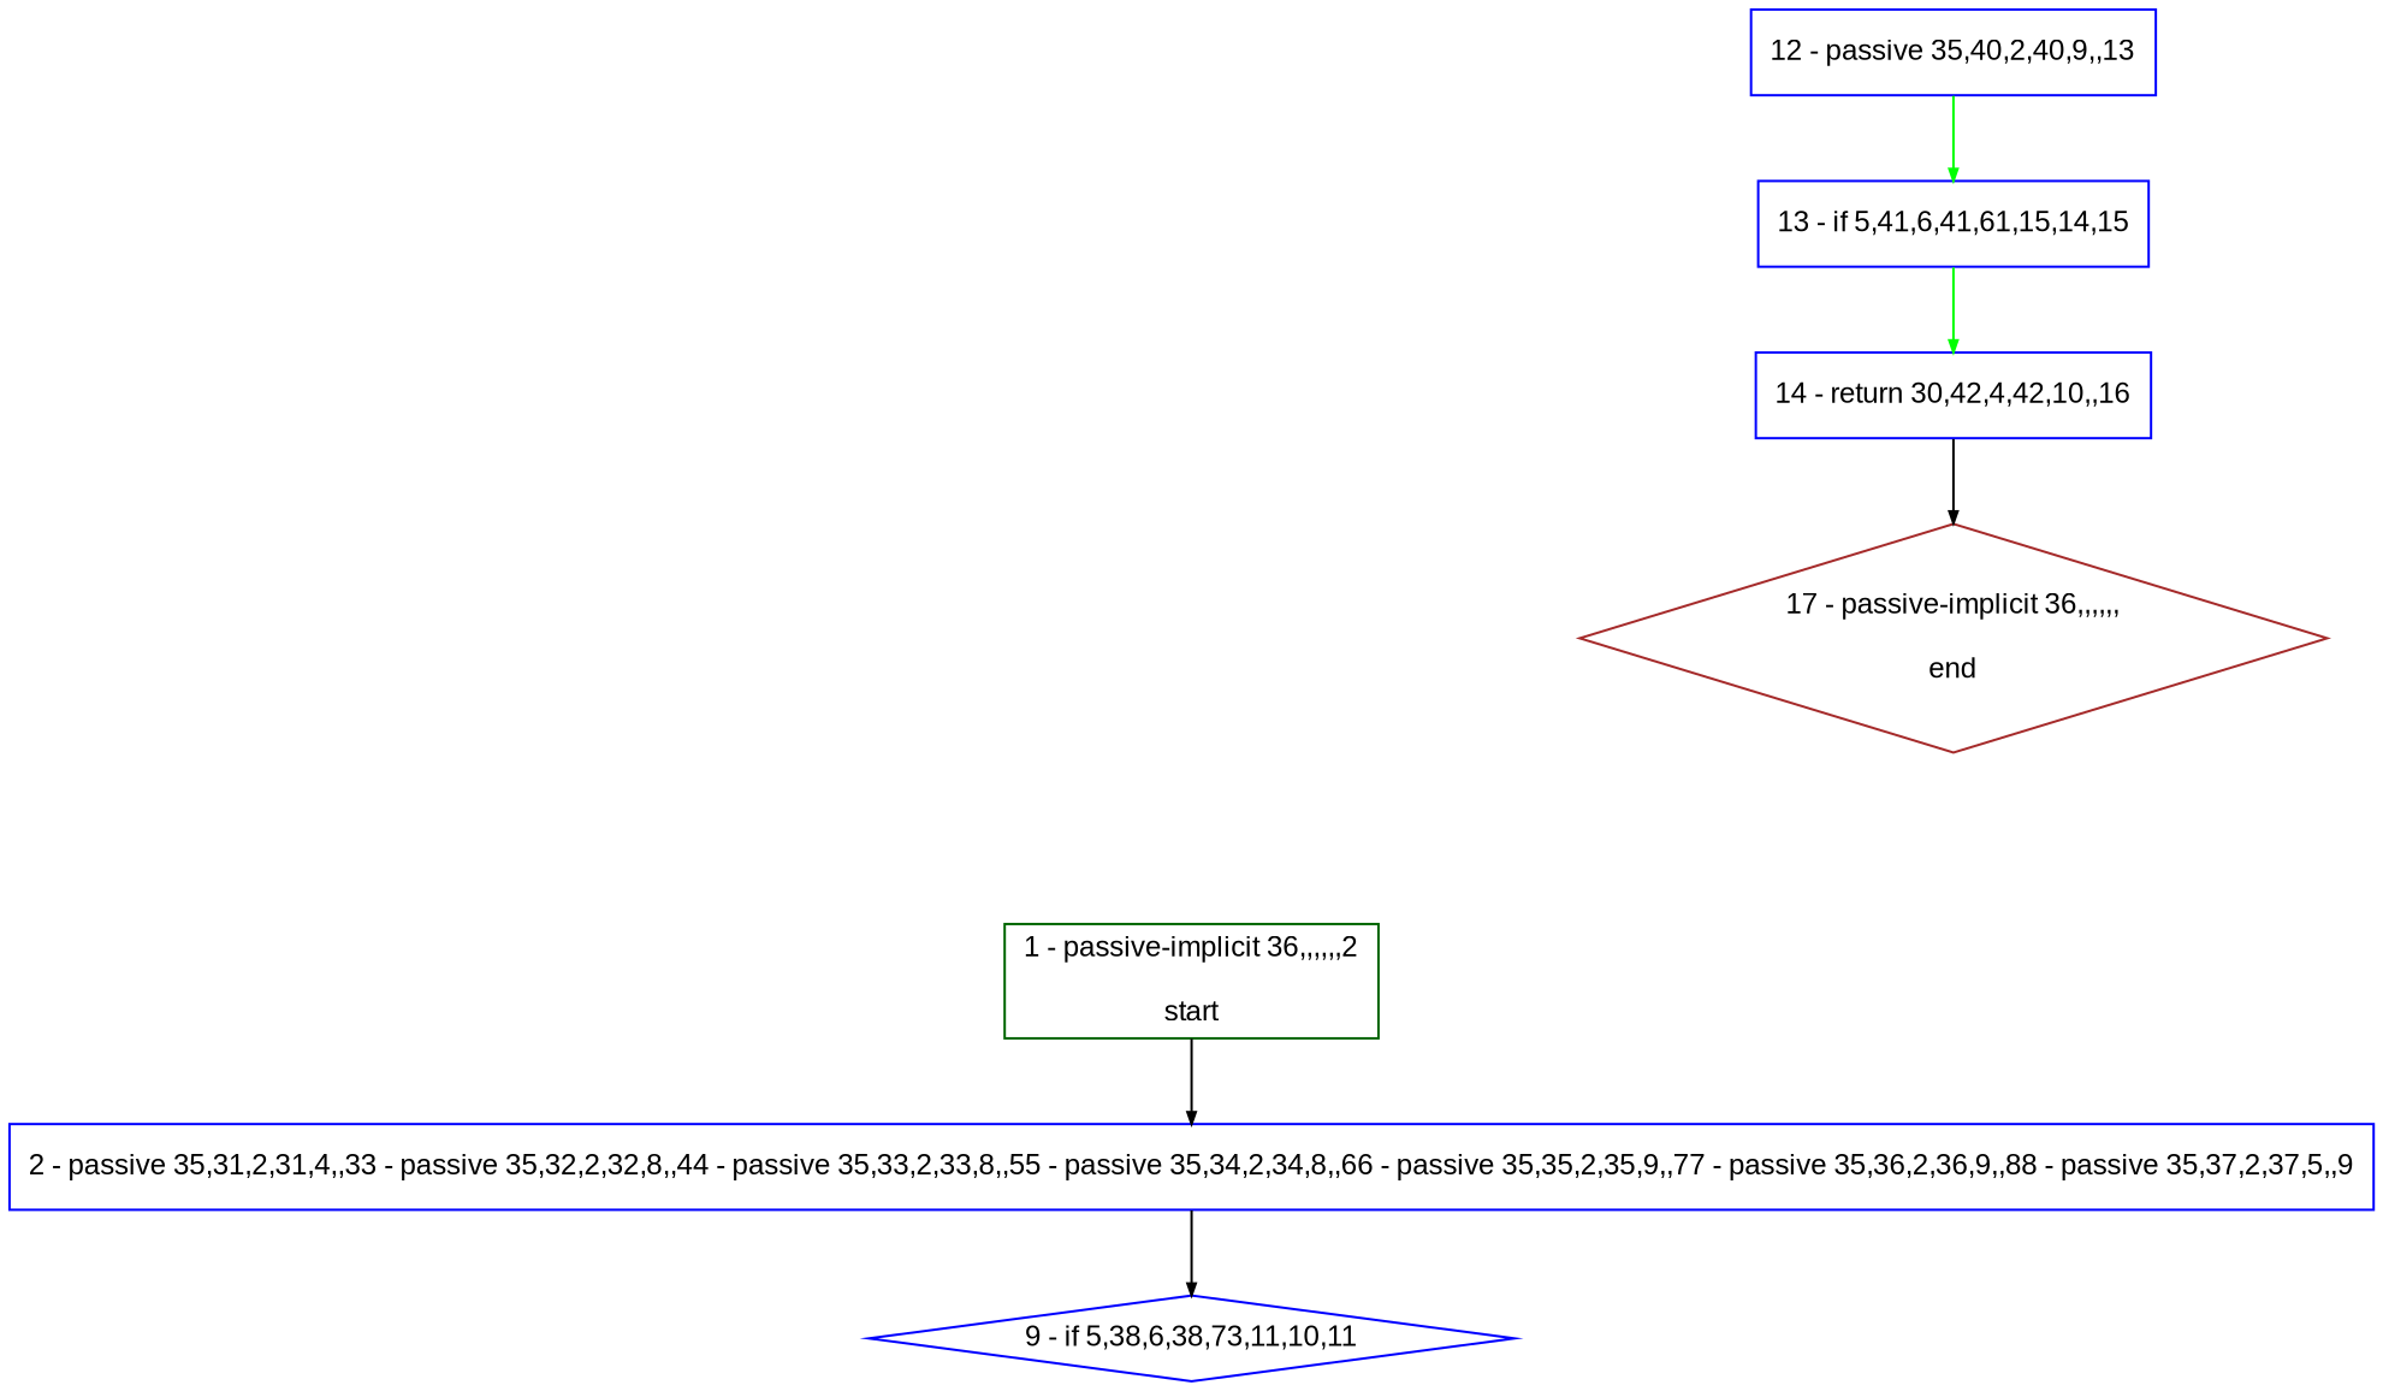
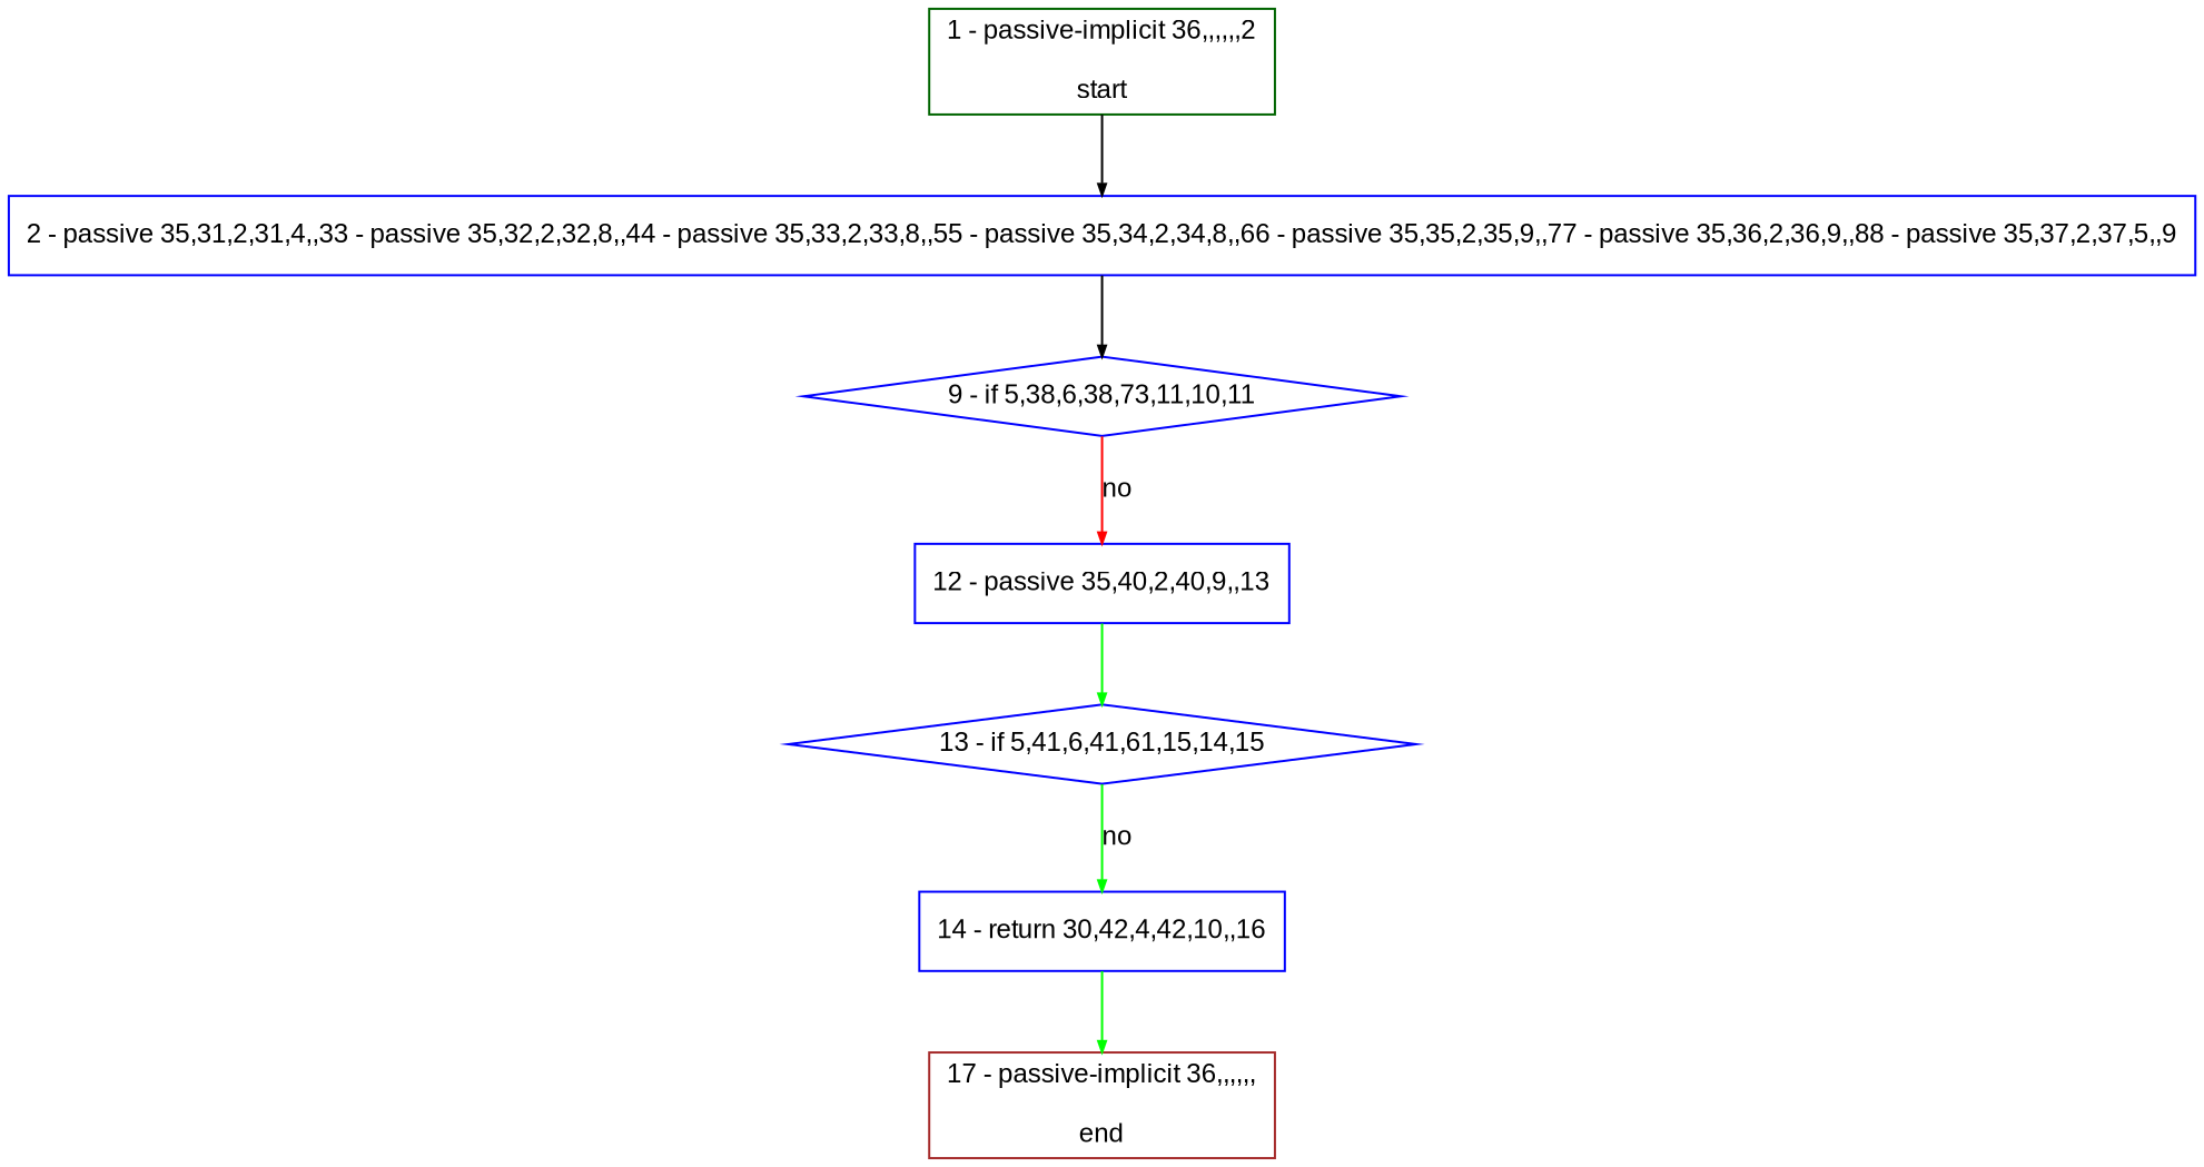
  digraph {
    bgcolor=white
    compound=true
    fillcolor="#FFFFCC"
    fontname=Arial
    fontsize=12
    pack=true
    packmode=clust
    style="rounded,filled"
    node [color="#0000ff" compound=true fillcolor="#ffffff" fixedsize=false fontname=Arial fontsize=12 node_initialized=no shape=box style=filled]
    edge [arrowhead=normal arrowsize=0.5 arrowtail=none color="#000000" compound=true dir=forward fontcolor=black fontname=Arial fontsize=12]
    n1 [label="2 - passive 35,31,2,31,4,,33 - passive 35,32,2,32,8,,44 - passive 35,33,2,33,8,,55 - passive 35,34,2,34,8,,66 - passive 35,35,2,35,9,,77 - passive 35,36,2,36,9,,88 - passive 35,37,2,37,5,,9"]
    n2 [label="9 - if 5,38,6,38,73,11,10,11" shape=diamond]
    n3 [label="12 - passive 35,40,2,40,9,,13"]
    n4 [color="#006400" label="1 - passive-implicit 36,,,,,,2\n\nstart"]
-   n5 [label="13 - if 5,41,6,41,61,15,14,15"]
-   n6 [color="#a52a2a" label="17 - passive-implicit 36,,,,,,\n\nend" shape=diamond]
+   n5 [label="13 - if 5,41,6,41,61,15,14,15" shape=diamond]
+   n6 [color="#a52a2a" label="17 - passive-implicit 36,,,,,,\n\nend"]
    n7 [label="14 - return 30,42,4,42,10,,16"]
    n1 -> n2
+   n2 -> n3 [color="#ff0000" label=no]
    n3 -> n5 [color="#00ff00"]
    n4 -> n1
-   n5 -> n7 [color="#00ff00" label=yes]
-   n7 -> n6
+   n5 -> n7 [color="#00ff00" label=no]
+   n7 -> n6 [color="#00ff00"]
  }
